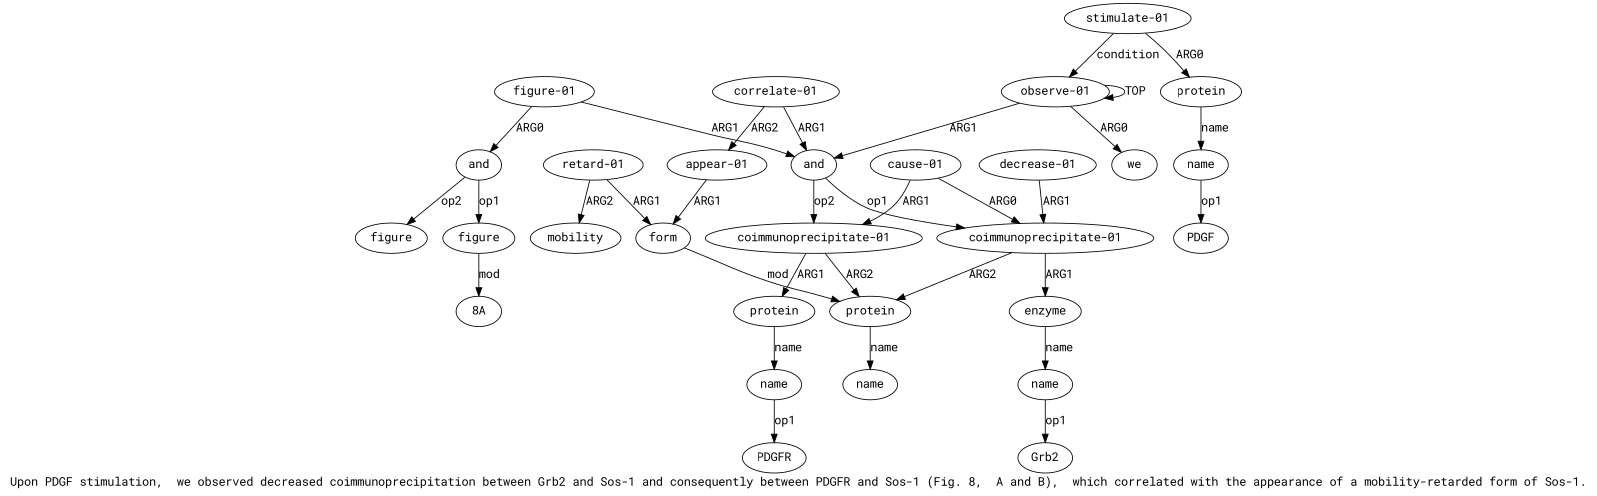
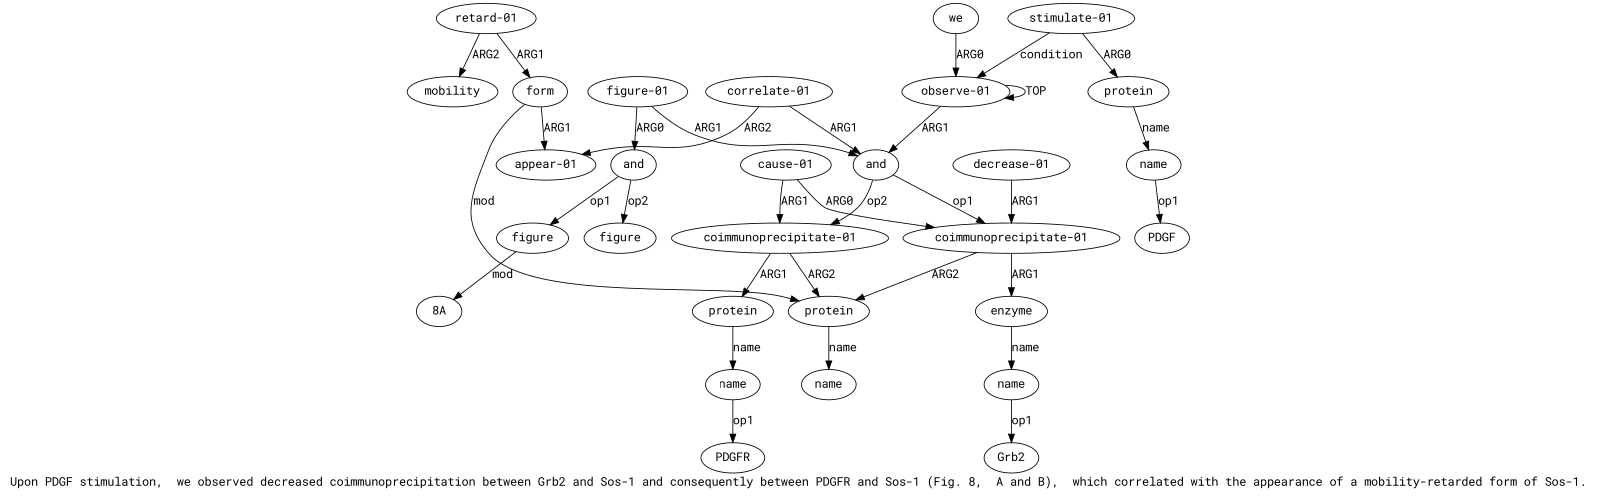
  digraph {
    fontname="Roboto Mono"
    label="Upon PDGF stimulation,  we observed decreased coimmunoprecipitation between Grb2 and Sos-1 and consequently between PDGFR and Sos-1 (Fig. 8,  A and B),  which correlated with the appearance of a mobility-retarded form of Sos-1."
    node [color=black fontname="Roboto Mono" gold_ind=-1 gold_label=name test_ind=-1 test_label=name]
    edge [color=black fontname="Roboto Mono" gold_label=ARG1 test_label=ARG1]
    n1 [gold_ind=20 gold_label=figure label=figure test_ind=20 test_label=figure]
    n2 [gold_label="8A" label="8A" test_label="8A"]
    n3 [gold_ind=21 gold_label=figure label=figure test_ind=21 test_label=figure]
    n4 [gold_ind=22 gold_label="stimulate-01" label="stimulate-01" test_ind=22 test_label="stimulate-01"]
    n5 [gold_ind=23 gold_label=protein label=protein test_ind=23 test_label=protein]
    n6 [gold_ind=0 gold_label="observe-01" label="observe-01" test_ind=0 test_label="observe-01"]
    n7 [gold_ind=24 label=name test_ind=24]
    n8 [gold_label=PDGF label=PDGF test_label=PDGF]
    n9 [gold_label=Grb2 label=Grb2 test_label=Grb2]
    n10 [gold_ind=15 gold_label=form label=form test_ind=15 test_label=form]
    n11 [gold_ind=6 gold_label=protein label=protein test_ind=6 test_label=protein]
    n12 [gold_ind=7 label=name test_ind=7]
    n13 [gold_ind=14 gold_label="appear-01" label="appear-01" test_ind=14 test_label="appear-01"]
    n14 [gold_ind=17 gold_label=mobility label=mobility test_ind=17 test_label=mobility]
    n15 [gold_ind=16 gold_label="retard-01" label="retard-01" test_ind=16 test_label="retard-01"]
    n16 [gold_ind=11 label=name test_ind=11]
    n17 [gold_label=PDGFR label=PDGFR test_label=PDGFR]
    n18 [gold_ind=10 gold_label=protein label=protein test_ind=10 test_label=protein]
    n19 [gold_ind=13 gold_label="correlate-01" label="correlate-01" test_ind=13 test_label="correlate-01"]
    n20 [gold_ind=2 gold_label=and label=and test_ind=2 test_label=and]
    n21 [gold_ind=3 gold_label="coimmunoprecipitate-01" label="coimmunoprecipitate-01" test_ind=3 test_label="coimmunoprecipitate-01"]
    n22 [gold_ind=9 gold_label="coimmunoprecipitate-01" label="coimmunoprecipitate-01" test_ind=9 test_label="coimmunoprecipitate-01"]
    n23 [gold_ind=4 gold_label=enzyme label=enzyme test_ind=4 test_label=enzyme]
    n24 [gold_ind=12 gold_label="cause-01" label="cause-01" test_ind=12 test_label="cause-01"]
    n25 [gold_ind=5 label=name test_ind=5]
    n26 [gold_ind=19 gold_label=and label=and test_ind=19 test_label=and]
    n27 [gold_ind=18 gold_label="describe-01" label="figure-01" test_ind=18 test_label="describe-01"]
    n28 [gold_ind=1 gold_label=we label=we test_ind=1 test_label=we]
    n29 [gold_ind=8 gold_label="decrease-01" label="decrease-01" test_ind=8 test_label="decrease-01"]
    n1 -> n2 [gold_label=mod label=mod test_label=mod]
    n4 -> n5 [gold_label=ARG0 label=ARG0 test_label=ARG0]
    n4 -> n6 [gold_label=condition label=condition test_label=condition]
    n5 -> n7 [gold_label=name label=name test_label=name]
    n6 -> n6 [gold_label=TOP label=TOP test_label=TOP]
    n6 -> n20 [label=ARG1]
-   n6 -> n28 [gold_label=ARG0 label=ARG0 test_label=ARG0]
+   n28 -> n6 [gold_label=ARG0 label=ARG0 test_label=ARG0]
    n7 -> n8 [gold_label=op1 label=op1 test_label=op1]
    n10 -> n11 [gold_label=mod label=mod test_label=mod]
    n11 -> n12 [gold_label=name label=name test_label=name]
-   n13 -> n10 [label=ARG1]
+   n10 -> n13 [label=ARG1]
    n15 -> n10 [label=ARG1]
    n15 -> n14 [gold_label=ARG2 label=ARG2 test_label=ARG2]
    n16 -> n17 [gold_label=op1 label=op1 test_label=op1]
    n18 -> n16 [gold_label=name label=name test_label=name]
    n19 -> n13 [gold_label=ARG2 label=ARG2 test_label=ARG2]
    n19 -> n20 [label=ARG1]
    n20 -> n21 [gold_label=op1 label=op1 test_label=op1]
    n20 -> n22 [gold_label=op2 label=op2 test_label=op2]
    n21 -> n11 [gold_label=ARG2 label=ARG2 test_label=ARG2]
    n21 -> n23 [label=ARG1]
    n22 -> n11 [gold_label=ARG2 label=ARG2 test_label=ARG2]
    n22 -> n18 [label=ARG1]
    n23 -> n25 [gold_label=name label=name test_label=name]
    n24 -> n21 [gold_label=ARG0 label=ARG0 test_label=ARG0]
    n24 -> n22 [label=ARG1]
    n25 -> n9 [gold_label=op1 label=op1 test_label=op1]
    n26 -> n1 [gold_label=op1 label=op1 test_label=op1]
    n26 -> n3 [gold_label=op2 label=op2 test_label=op2]
    n27 -> n20 [label=ARG1]
    n27 -> n26 [gold_label=ARG0 label=ARG0 test_label=ARG0]
    n29 -> n21 [label=ARG1]
  }
